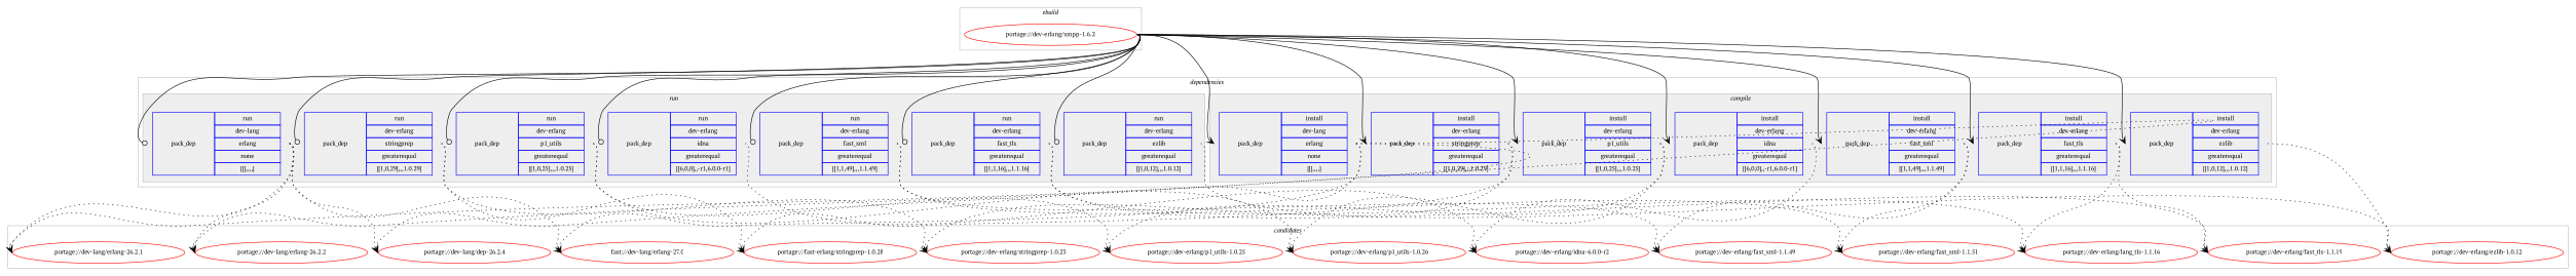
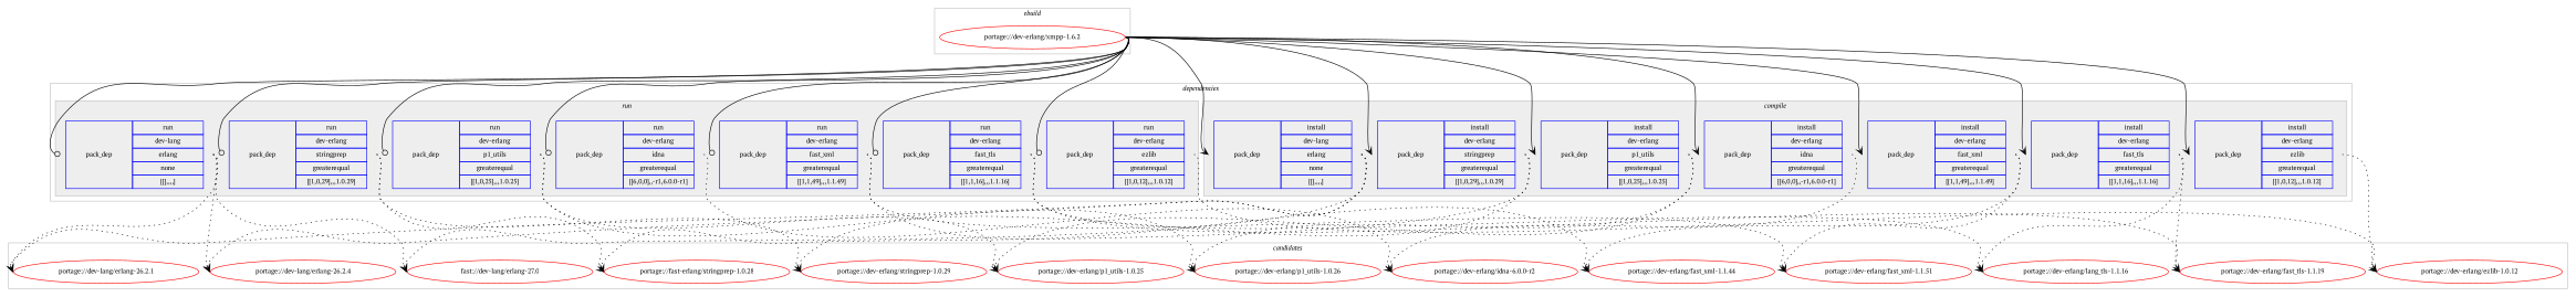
  digraph {
    compound=true
    concentrate=true
    fontname="PT Serif"
    fontsize=10
    newrank=true
    rankdir=TB
    ranksep=1.5
    node [color=red fontname="PT Serif" fontsize=10]
    edge [arrowhead=vee fontname="PT Serif" headport=w style=dotted tailport=e weight=100]
    n1 [label="portage://dev-erlang/xmpp-1.6.2" width=4]
    n2 [color=blue label=<<TABLE BORDER="0" CELLBORDER="1" CELLSPACING="0" CELLPADDING="4" WIDTH="220"><TR><TD ROWSPAN="6" CELLPADDING="30">pack_dep</TD></TR><TR><TD WIDTH="110">install</TD></TR><TR><TD>dev-erlang</TD></TR><TR><TD>ezlib</TD></TR><TR><TD>greaterequal</TD></TR><TR><TD>[[1,0,12],,,1.0.12]</TD></TR></TABLE>> shape=none]
    n3 [color=blue label=<<TABLE BORDER="0" CELLBORDER="1" CELLSPACING="0" CELLPADDING="4" WIDTH="220"><TR><TD ROWSPAN="6" CELLPADDING="30">pack_dep</TD></TR><TR><TD WIDTH="110">install</TD></TR><TR><TD>dev-erlang</TD></TR><TR><TD>fast_tls</TD></TR><TR><TD>greaterequal</TD></TR><TR><TD>[[1,1,16],,,1.1.16]</TD></TR></TABLE>> shape=none]
    n4 [color=blue label=<<TABLE BORDER="0" CELLBORDER="1" CELLSPACING="0" CELLPADDING="4" WIDTH="220"><TR><TD ROWSPAN="6" CELLPADDING="30">pack_dep</TD></TR><TR><TD WIDTH="110">install</TD></TR><TR><TD>dev-erlang</TD></TR><TR><TD>fast_xml</TD></TR><TR><TD>greaterequal</TD></TR><TR><TD>[[1,1,49],,,1.1.49]</TD></TR></TABLE>> shape=none]
    n5 [color=blue label=<<TABLE BORDER="0" CELLBORDER="1" CELLSPACING="0" CELLPADDING="4" WIDTH="220"><TR><TD ROWSPAN="6" CELLPADDING="30">pack_dep</TD></TR><TR><TD WIDTH="110">install</TD></TR><TR><TD>dev-erlang</TD></TR><TR><TD>idna</TD></TR><TR><TD>greaterequal</TD></TR><TR><TD>[[6,0,0],,-r1,6.0.0-r1]</TD></TR></TABLE>> shape=none]
    n6 [color=blue label=<<TABLE BORDER="0" CELLBORDER="1" CELLSPACING="0" CELLPADDING="4" WIDTH="220"><TR><TD ROWSPAN="6" CELLPADDING="30">pack_dep</TD></TR><TR><TD WIDTH="110">install</TD></TR><TR><TD>dev-erlang</TD></TR><TR><TD>p1_utils</TD></TR><TR><TD>greaterequal</TD></TR><TR><TD>[[1,0,25],,,1.0.25]</TD></TR></TABLE>> shape=none]
    n7 [color=blue label=<<TABLE BORDER="0" CELLBORDER="1" CELLSPACING="0" CELLPADDING="4" WIDTH="220"><TR><TD ROWSPAN="6" CELLPADDING="30">pack_dep</TD></TR><TR><TD WIDTH="110">install</TD></TR><TR><TD>dev-erlang</TD></TR><TR><TD>stringprep</TD></TR><TR><TD>greaterequal</TD></TR><TR><TD>[[1,0,29],,,1.0.29]</TD></TR></TABLE>> shape=none]
    n8 [color=blue label=<<TABLE BORDER="0" CELLBORDER="1" CELLSPACING="0" CELLPADDING="4" WIDTH="220"><TR><TD ROWSPAN="6" CELLPADDING="30">pack_dep</TD></TR><TR><TD WIDTH="110">install</TD></TR><TR><TD>dev-lang</TD></TR><TR><TD>erlang</TD></TR><TR><TD>none</TD></TR><TR><TD>[[],,,,]</TD></TR></TABLE>> shape=none]
    n9 [color=blue label=<<TABLE BORDER="0" CELLBORDER="1" CELLSPACING="0" CELLPADDING="4" WIDTH="220"><TR><TD ROWSPAN="6" CELLPADDING="30">pack_dep</TD></TR><TR><TD WIDTH="110">run</TD></TR><TR><TD>dev-erlang</TD></TR><TR><TD>ezlib</TD></TR><TR><TD>greaterequal</TD></TR><TR><TD>[[1,0,12],,,1.0.12]</TD></TR></TABLE>> shape=none]
    n10 [color=blue label=<<TABLE BORDER="0" CELLBORDER="1" CELLSPACING="0" CELLPADDING="4" WIDTH="220"><TR><TD ROWSPAN="6" CELLPADDING="30">pack_dep</TD></TR><TR><TD WIDTH="110">run</TD></TR><TR><TD>dev-erlang</TD></TR><TR><TD>fast_tls</TD></TR><TR><TD>greaterequal</TD></TR><TR><TD>[[1,1,16],,,1.1.16]</TD></TR></TABLE>> shape=none]
    n11 [color=blue label=<<TABLE BORDER="0" CELLBORDER="1" CELLSPACING="0" CELLPADDING="4" WIDTH="220"><TR><TD ROWSPAN="6" CELLPADDING="30">pack_dep</TD></TR><TR><TD WIDTH="110">run</TD></TR><TR><TD>dev-erlang</TD></TR><TR><TD>fast_xml</TD></TR><TR><TD>greaterequal</TD></TR><TR><TD>[[1,1,49],,,1.1.49]</TD></TR></TABLE>> shape=none]
    n12 [color=blue label=<<TABLE BORDER="0" CELLBORDER="1" CELLSPACING="0" CELLPADDING="4" WIDTH="220"><TR><TD ROWSPAN="6" CELLPADDING="30">pack_dep</TD></TR><TR><TD WIDTH="110">run</TD></TR><TR><TD>dev-erlang</TD></TR><TR><TD>idna</TD></TR><TR><TD>greaterequal</TD></TR><TR><TD>[[6,0,0],,-r1,6.0.0-r1]</TD></TR></TABLE>> shape=none]
    n13 [color=blue label=<<TABLE BORDER="0" CELLBORDER="1" CELLSPACING="0" CELLPADDING="4" WIDTH="220"><TR><TD ROWSPAN="6" CELLPADDING="30">pack_dep</TD></TR><TR><TD WIDTH="110">run</TD></TR><TR><TD>dev-erlang</TD></TR><TR><TD>p1_utils</TD></TR><TR><TD>greaterequal</TD></TR><TR><TD>[[1,0,25],,,1.0.25]</TD></TR></TABLE>> shape=none]
    n14 [color=blue label=<<TABLE BORDER="0" CELLBORDER="1" CELLSPACING="0" CELLPADDING="4" WIDTH="220"><TR><TD ROWSPAN="6" CELLPADDING="30">pack_dep</TD></TR><TR><TD WIDTH="110">run</TD></TR><TR><TD>dev-erlang</TD></TR><TR><TD>stringprep</TD></TR><TR><TD>greaterequal</TD></TR><TR><TD>[[1,0,29],,,1.0.29]</TD></TR></TABLE>> shape=none]
    n15 [color=blue label=<<TABLE BORDER="0" CELLBORDER="1" CELLSPACING="0" CELLPADDING="4" WIDTH="220"><TR><TD ROWSPAN="6" CELLPADDING="30">pack_dep</TD></TR><TR><TD WIDTH="110">run</TD></TR><TR><TD>dev-lang</TD></TR><TR><TD>erlang</TD></TR><TR><TD>none</TD></TR><TR><TD>[[],,,,]</TD></TR></TABLE>> shape=none]
    n16 [label="portage://dev-erlang/ezlib-1.0.12" width=4]
    n17 [label="portage://dev-erlang/fast_tls-1.1.19" width=4]
    n18 [label="portage://dev-erlang/lang_tls-1.1.16" width=4]
    n19 [label="portage://dev-erlang/fast_xml-1.1.51" width=4]
-   n20 [label="portage://dev-erlang/fast_xml-1.1.49" width=4]
+   n20 [label="portage://dev-erlang/fast_xml-1.1.44" width=4]
    n21 [label="portage://dev-erlang/idna-6.0.0-r2" width=4]
    n22 [label="portage://dev-erlang/p1_utils-1.0.26" width=4]
    n23 [label="portage://dev-erlang/p1_utils-1.0.25" width=4]
-   n24 [label="portage://dev-erlang/stringprep-1.0.23" width=4]
+   n24 [label="portage://dev-erlang/stringprep-1.0.29" width=4]
    n25 [label="portage://fast-erlang/stringprep-1.0.28" width=4]
    n26 [label="fast://dev-lang/erlang-27.0" width=4]
-   n27 [label="portage://dev-lang/dep-26.2.4" width=4]
-   n28 [label="portage://dev-lang/erlang-26.2.2" width=4]
+   n27 [label="portage://dev-lang/erlang-26.2.4" width=4]
    n29 [label="portage://dev-lang/erlang-26.2.1" width=4]
    subgraph cluster_1 {
      color=gray
      label=<<i>ebuild</i>>
      n1
    }
    subgraph cluster_2 {
      color=gray
      label=<<i>dependencies</i>>
      subgraph cluster_3 {
        color=gray
        fillcolor="#eeeeee"
        label=<<i>compile</i>>
        style=filled
        subgraph sub_4 {
          color=gray
          fillcolor="#eeeeee"
          label=<<i>compile</i>>
          style=filled
          n2
        }
        subgraph sub_5 {
          color=gray
          fillcolor="#eeeeee"
          label=<<i>compile</i>>
          style=filled
          n3
        }
        subgraph sub_6 {
          color=gray
          fillcolor="#eeeeee"
          label=<<i>compile</i>>
          style=filled
          n4
        }
        subgraph sub_7 {
          color=gray
          fillcolor="#eeeeee"
          label=<<i>compile</i>>
          style=filled
          n5
        }
        subgraph sub_8 {
          color=gray
          fillcolor="#eeeeee"
          label=<<i>compile</i>>
          style=filled
          n6
        }
        subgraph sub_9 {
          color=gray
          fillcolor="#eeeeee"
          label=<<i>compile</i>>
          style=filled
          n7
        }
        subgraph sub_10 {
          color=gray
          fillcolor="#eeeeee"
          label=<<i>compile</i>>
          style=filled
          n8
        }
      }
      subgraph cluster_11 {
        color=gray
        fillcolor="#eeeeee"
        label=<<i>compile and run</i>>
        style=filled
      }
      subgraph cluster_12 {
        color=gray
        fillcolor="#eeeeee"
        label=<<i>run</i>>
        style=filled
        subgraph sub_13 {
          color=gray
          fillcolor="#eeeeee"
          label=<<i>run</i>>
          style=filled
          n9
        }
        subgraph sub_14 {
          color=gray
          fillcolor="#eeeeee"
          label=<<i>run</i>>
          style=filled
          n10
        }
        subgraph sub_15 {
          color=gray
          fillcolor="#eeeeee"
          label=<<i>run</i>>
          style=filled
          n11
        }
        subgraph sub_16 {
          color=gray
          fillcolor="#eeeeee"
          label=<<i>run</i>>
          style=filled
          n12
        }
        subgraph sub_17 {
          color=gray
          fillcolor="#eeeeee"
          label=<<i>run</i>>
          style=filled
          n13
        }
        subgraph sub_18 {
          color=gray
          fillcolor="#eeeeee"
          label=<<i>run</i>>
          style=filled
          n14
        }
        subgraph sub_19 {
          color=gray
          fillcolor="#eeeeee"
          label=<<i>run</i>>
          style=filled
          n15
        }
      }
    }
    subgraph cluster_20 {
      color=gray
      label=<<i>candidates</i>>
      rank=same
      subgraph sub_21 {
        color=black
        label=<<i>candidates</i>>
        nodesep=1
        rank=same
        n16
      }
      subgraph sub_22 {
        color=black
        label=<<i>candidates</i>>
        nodesep=1
        rank=same
        n17
        n18
      }
      subgraph sub_23 {
        color=black
        label=<<i>candidates</i>>
        nodesep=1
        rank=same
        n19
        n20
      }
      subgraph sub_24 {
        color=black
        label=<<i>candidates</i>>
        nodesep=1
        rank=same
        n21
      }
      subgraph sub_25 {
        color=black
        label=<<i>candidates</i>>
        nodesep=1
        rank=same
        n22
        n23
      }
      subgraph sub_26 {
        color=black
        label=<<i>candidates</i>>
        nodesep=1
        rank=same
        n24
        n25
      }
      subgraph sub_27 {
        color=black
        label=<<i>candidates</i>>
        nodesep=1
        rank=same
        n26
        n27
-       n28
        n29
      }
      subgraph sub_28 {
        color=black
        label=<<i>candidates</i>>
        nodesep=1
        rank=same
        n16
      }
      subgraph sub_29 {
        color=black
        label=<<i>candidates</i>>
        nodesep=1
        rank=same
        n17
        n18
      }
      subgraph sub_30 {
        color=black
        label=<<i>candidates</i>>
        nodesep=1
        rank=same
        n19
        n20
      }
      subgraph sub_31 {
        color=black
        label=<<i>candidates</i>>
        nodesep=1
        rank=same
        n21
      }
      subgraph sub_32 {
        color=black
        label=<<i>candidates</i>>
        nodesep=1
        rank=same
        n26
        n27
-       n28
        n29
      }
      subgraph sub_33 {
        color=black
        label=<<i>candidates</i>>
        nodesep=1
        rank=same
        n22
        n23
      }
      subgraph sub_34 {
        color=black
        label=<<i>candidates</i>>
        nodesep=1
        rank=same
        n24
        n25
      }
    }
    n1 -> n2 [style=solid weight=20]
    n1 -> n3 [style=solid weight=20]
    n1 -> n4 [style=solid weight=20]
    n1 -> n5 [style=solid weight=20]
    n1 -> n6 [style=solid weight=20]
    n1 -> n7 [style=solid weight=20]
    n1 -> n8 [style=solid weight=20]
    n1 -> n9 [arrowhead=odot style=solid weight=20]
    n1 -> n10 [arrowhead=odot style=solid weight=20]
    n1 -> n11 [arrowhead=odot style=solid weight=20]
    n1 -> n12 [arrowhead=odot style=solid weight=20]
    n1 -> n13 [arrowhead=odot style=solid weight=20]
    n1 -> n14 [arrowhead=odot style=solid weight=20]
    n1 -> n15 [arrowhead=odot style=solid weight=20]
    n2 -> n16
    n3 -> n17
    n3 -> n18
    n4 -> n19
    n4 -> n20
    n5 -> n21
    n6 -> n22
    n6 -> n23
    n7 -> n24
    n7 -> n25
    n8 -> n26
    n8 -> n27
-   n8 -> n28
    n8 -> n29
    n9 -> n16
    n10 -> n17
    n10 -> n18
    n11 -> n19
    n11 -> n20
    n12 -> n21
    n13 -> n22
    n13 -> n23
    n14 -> n24
    n14 -> n25
    n15 -> n26
    n15 -> n27
-   n15 -> n28
    n15 -> n29
  }
